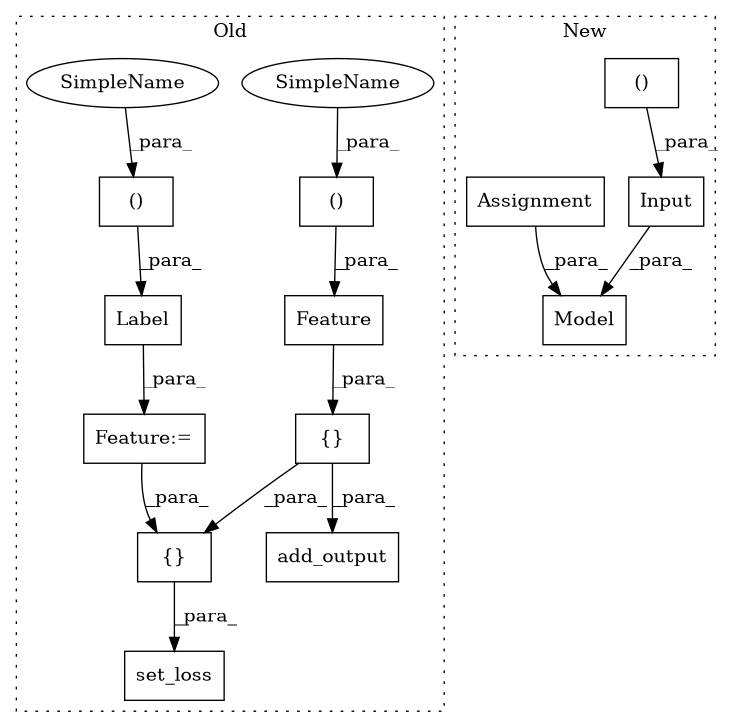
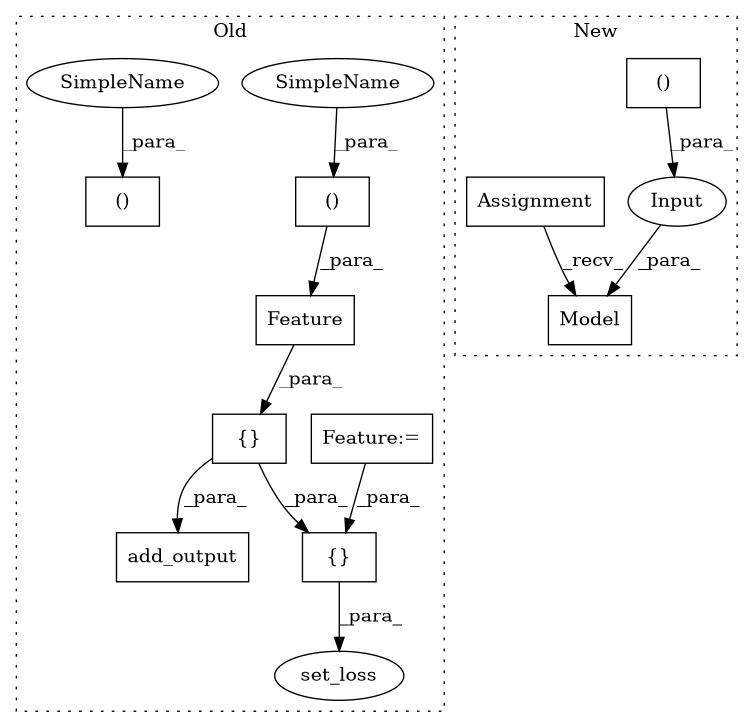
  digraph {
    node [a=32 l="1,1" s=1947 shape=box]
-   n1 [l="9,1" label=set_loss s="2404,2423"]
+   n1 [l="9,1" label=set_loss s="2404,2423" shape=ellipse]
    n2 [a=106 l=27 label="()"]
    n3 [a=4 label="{}" s="2264,2277"]
    n4 [a=106 l=46 label="()" s=1999]
-   n5 [l="11,2" label=Label s="1988,2045"]
    n6 [l="11,1" label=add_output s="2377,2394"]
    n7 [a=4 label="{}" s="2094,2103"]
    n8 [l="13,2" label=Feature s="1934,1974"]
    n9 [a=7 l=1 label="Feature:=" s=1987]
    n10 [a=42 l=4 label=SimpleName shape=ellipse]
    n11 [a=42 l=4 label=SimpleName s=1999 shape=ellipse]
    n12 [l="6,1" label=Model s="1777,1816"]
    n13 [a=106 l=42 label="()" s=1595]
-   n14 [l="11,2" label=Input s="1584,1637"]
+   n14 [l="11,2" label=Input s="1584,1637" shape=ellipse]
    n15 [a=22 l=10 label=Assignment s=1760]
    subgraph cluster_1 {
      label=Old
      style=dotted
      n1
      n2
      n3
      n4
-     n5
      n6
      n7
      n8
      n9
      n10
      n11
    }
    subgraph cluster_2 {
      label=New
      style=dotted
      n12
      n13
      n14
      n15
    }
    n2 -> n8 [label=_para_]
    n3 -> n1 [label=_para_]
-   n4 -> n5 [label=_para_]
-   n5 -> n9 [label=_para_]
    n7 -> n3 [label=_para_]
    n7 -> n6 [label=_para_]
    n8 -> n7 [label=_para_]
    n9 -> n3 [label=_para_]
    n10 -> n2 [label=_para_]
    n11 -> n4 [label=_para_]
    n13 -> n14 [label=_para_]
    n14 -> n12 [label=_para_]
-   n15 -> n12 [label=_para_]
+   n15 -> n12 [label=_recv_]
  }
